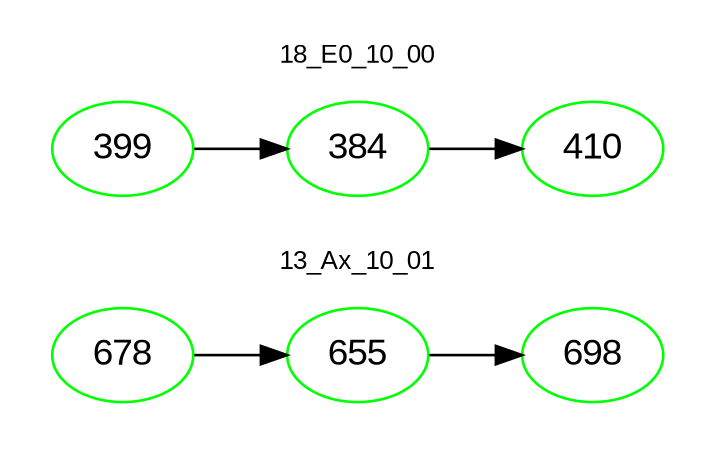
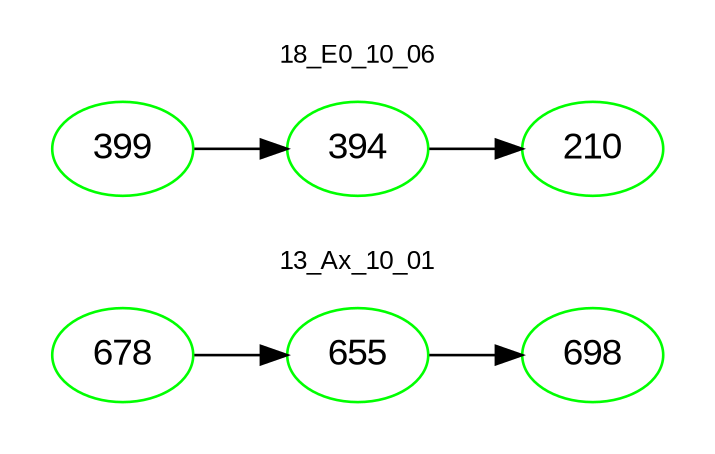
  digraph {
    fontname="Liberation Sans"
    rankdir=LR
    node [color=green fontname="Liberation Sans"]
    edge [color=black fontname="Liberation Sans"]
    n1 [label=678]
    n2 [label=655]
    n3 [label=698]
    n4 [label=399]
-   n5 [label=384]
-   n6 [label=410]
+   n5 [label=394]
+   n6 [label=210]
    subgraph cluster_1 {
      color=white
      fontsize=10
      label="13_Ax_10_01"
      n1
      n2
      n3
    }
    subgraph cluster_2 {
      color=white
      fontsize=10
-     label="18_E0_10_00"
+     label="18_E0_10_06"
      n4
      n5
      n6
    }
    n1 -> n2
    n2 -> n3
    n4 -> n5
    n5 -> n6
  }
